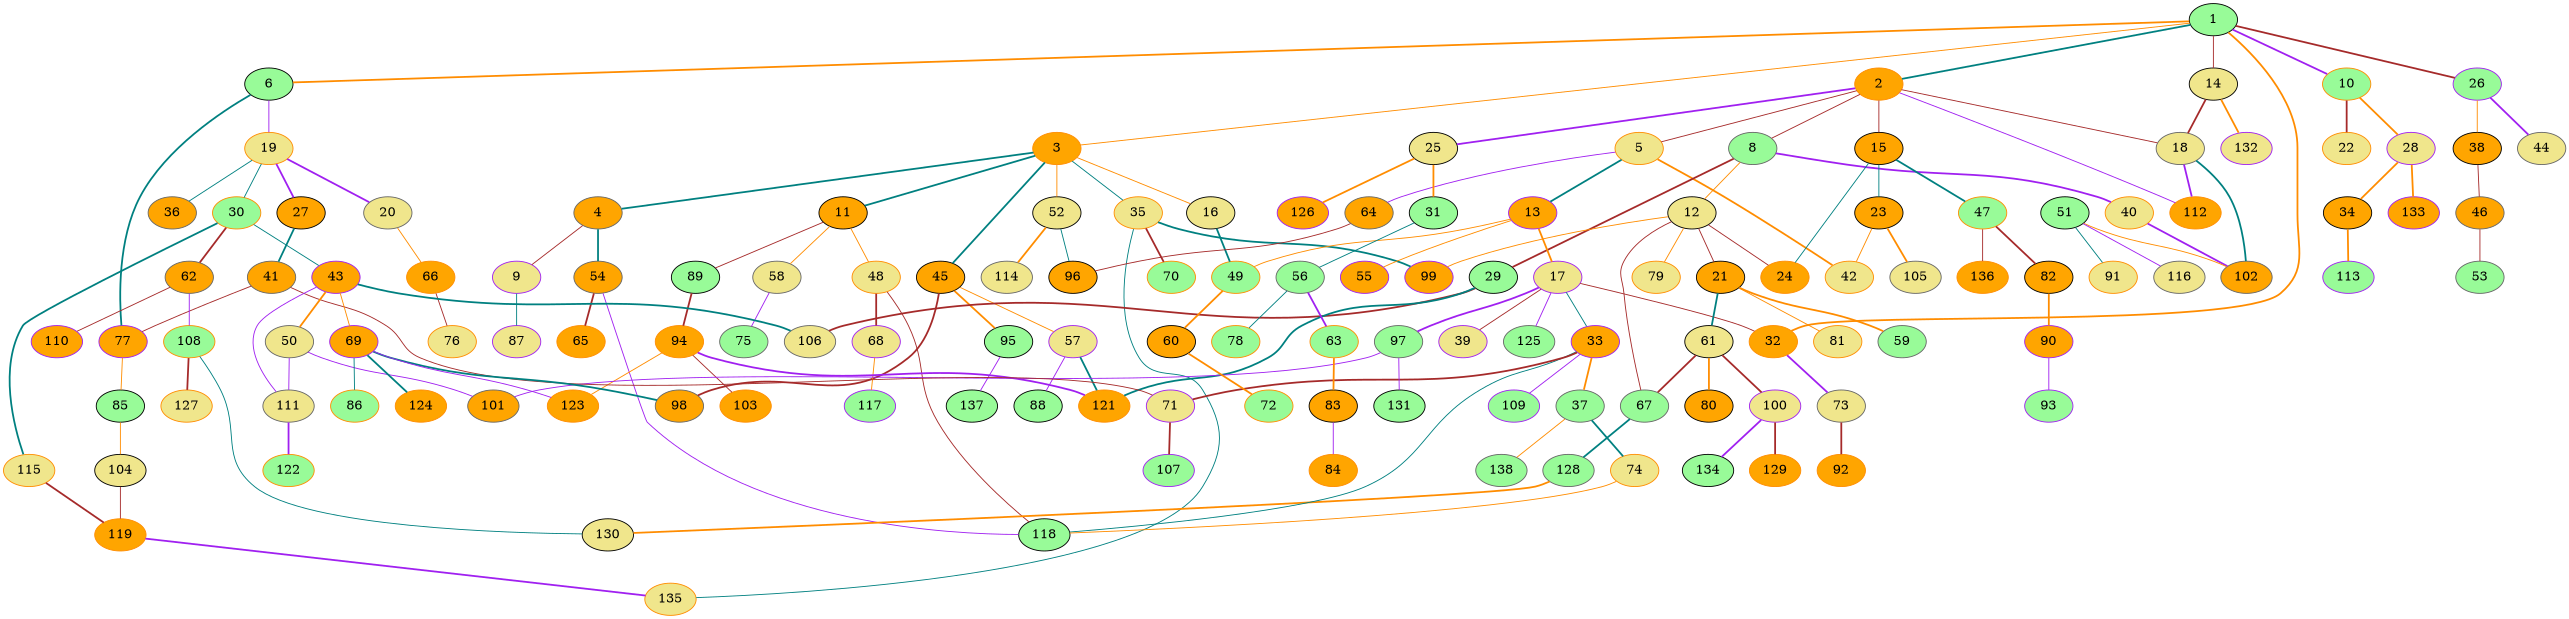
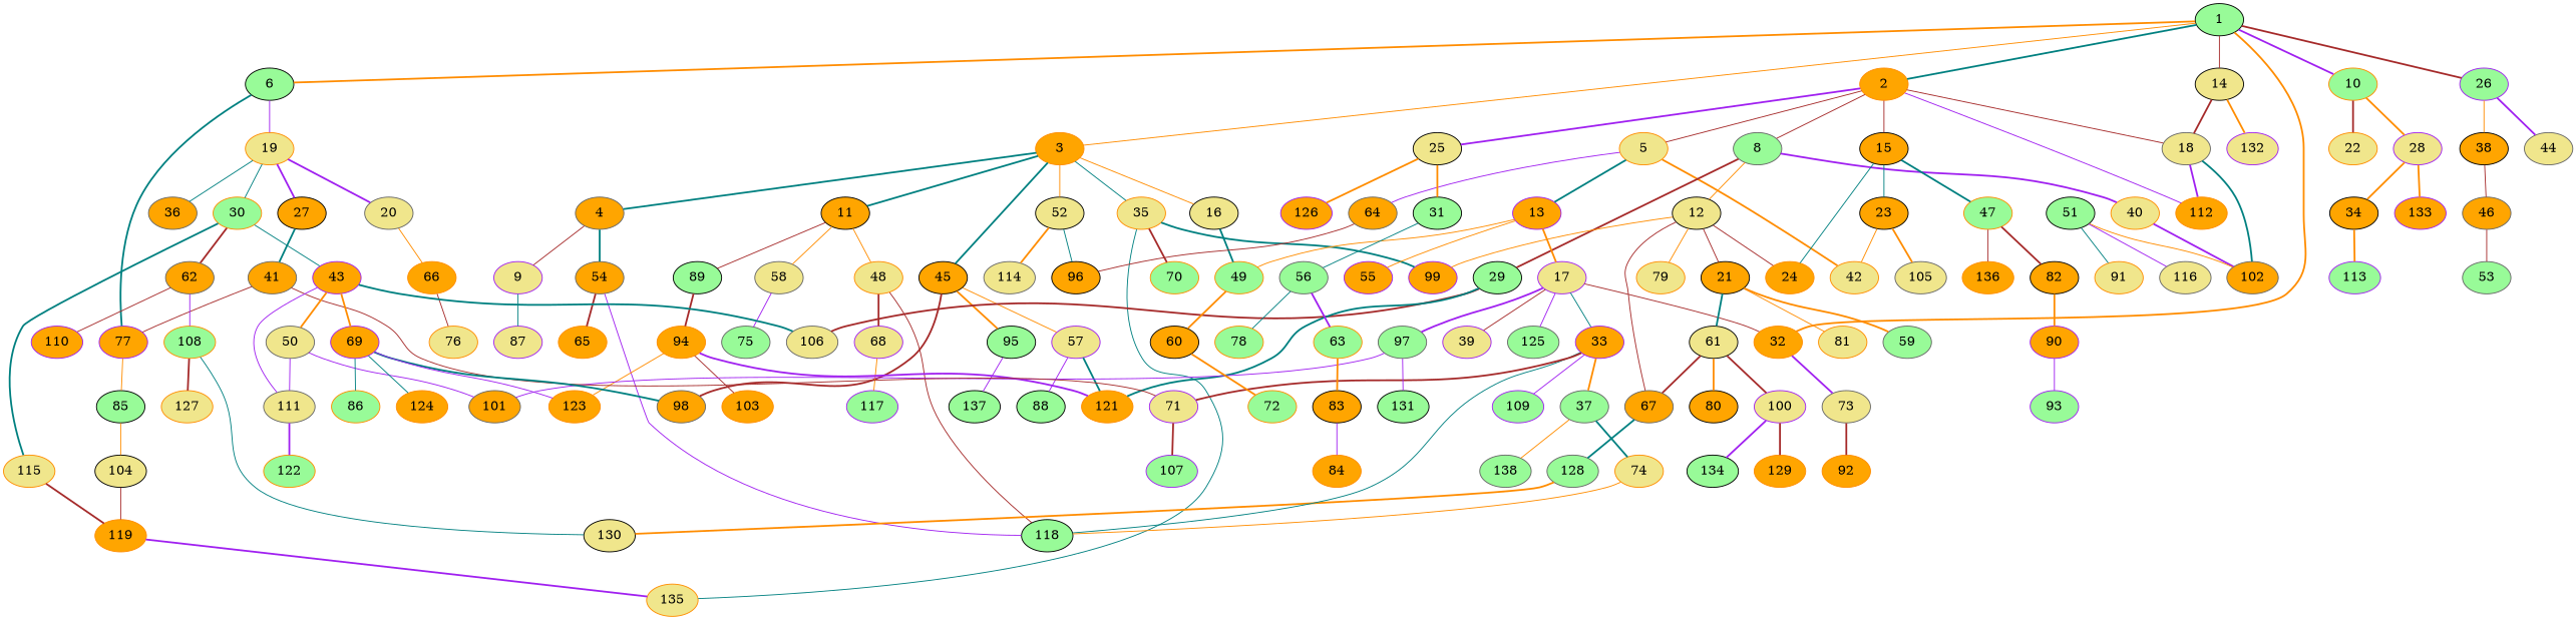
  graph {
    node [color=darkorange fillcolor=orange style=filled]
    edge [color=darkorange style=solid]
    1 [color=black fillcolor=palegreen]
    2
    3
    6 [color=black fillcolor=palegreen]
    10 [fillcolor=palegreen]
    14 [color=black fillcolor=khaki]
    26 [color=purple fillcolor=palegreen]
    32
    5 [fillcolor=khaki]
    8 [color=gray40 fillcolor=palegreen]
    15 [color=black]
    18 [color=gray40 fillcolor=khaki]
    25 [color=black fillcolor=khaki]
    112
    4 [color=gray40]
    11 [color=black]
    16 [color=black fillcolor=khaki]
    35 [fillcolor=khaki]
    45 [color=black]
    52 [color=black fillcolor=khaki]
    19 [fillcolor=khaki]
    77 [color=purple]
    22 [fillcolor=khaki]
    28 [color=purple fillcolor=khaki]
    132 [color=purple fillcolor=khaki]
    38 [color=black]
    44 [color=gray40 fillcolor=khaki]
    73 [color=gray40 fillcolor=khaki]
    13 [color=purple]
    42 [fillcolor=khaki]
    64 [color=gray40]
    12 [color=black fillcolor=khaki]
    29 [color=black fillcolor=palegreen]
    40 [fillcolor=khaki]
    24
    23 [color=black]
    47 [fillcolor=palegreen]
    102 [color=gray40]
    31 [color=black fillcolor=palegreen]
    126 [color=purple]
    9 [color=purple fillcolor=khaki]
    54 [color=gray40]
    48 [fillcolor=khaki]
    58 [color=gray40 fillcolor=khaki]
    89 [color=black fillcolor=palegreen]
    49 [fillcolor=palegreen]
    99 [color=purple]
    70 [fillcolor=palegreen]
    135 [fillcolor=khaki]
    57 [color=purple fillcolor=khaki]
    95 [color=black fillcolor=palegreen]
    98 [color=gray40]
    96 [color=black]
    114 [color=gray40 fillcolor=khaki]
    87 [color=purple fillcolor=khaki]
    118 [color=black fillcolor=palegreen]
    65
    17 [color=purple fillcolor=khaki]
    55 [color=purple]
    20 [color=gray40 fillcolor=khaki]
    27 [color=black]
    30 [fillcolor=palegreen]
    36 [color=gray40]
    85 [color=black fillcolor=palegreen]
    51 [color=black fillcolor=palegreen]
    91 [fillcolor=khaki]
    116 [color=gray40 fillcolor=khaki]
    108 [fillcolor=palegreen]
    127 [fillcolor=khaki]
    130 [color=black fillcolor=khaki]
    21 [color=black]
-   67 [color=gray40 fillcolor=palegreen]
+   67 [color=gray40]
    79 [fillcolor=khaki]
    106 [color=gray40 fillcolor=khaki]
    121
    34 [color=black]
    133 [color=purple]
    68 [color=purple fillcolor=khaki]
    75 [color=gray40 fillcolor=palegreen]
    94
    59 [color=gray40 fillcolor=palegreen]
    61 [color=black fillcolor=khaki]
    81 [fillcolor=khaki]
    128 [color=gray40 fillcolor=palegreen]
    33 [color=purple]
    39 [color=purple fillcolor=khaki]
    97 [color=gray40 fillcolor=palegreen]
    125 [color=gray40 fillcolor=palegreen]
    60 [color=black]
    105 [color=gray40 fillcolor=khaki]
    82 [color=black]
    136
    37 [color=gray40 fillcolor=palegreen]
    71 [color=purple fillcolor=khaki]
    109 [color=purple fillcolor=palegreen]
    101 [color=gray40]
    131 [color=black fillcolor=palegreen]
    66
    41 [color=gray40]
    43 [color=purple]
    62 [color=gray40]
    115 [fillcolor=khaki]
    76 [fillcolor=khaki]
    80 [color=black]
    100 [color=purple fillcolor=khaki]
    56 [color=gray40 fillcolor=palegreen]
    46 [color=gray40]
    113 [color=purple fillcolor=palegreen]
    50 [color=gray40 fillcolor=khaki]
    69 [color=purple]
    111 [color=gray40 fillcolor=khaki]
    110 [color=purple]
    119
    63 [fillcolor=palegreen]
    78 [fillcolor=palegreen]
    92
    74 [fillcolor=khaki]
    138 [color=gray40 fillcolor=palegreen]
    107 [color=purple fillcolor=palegreen]
    53 [color=gray40 fillcolor=palegreen]
    86 [fillcolor=palegreen]
    123
    124
    122 [fillcolor=palegreen]
    88 [color=black fillcolor=palegreen]
    137 [color=black fillcolor=palegreen]
    90 [color=purple]
    117 [color=purple fillcolor=palegreen]
    72 [fillcolor=palegreen]
    83 [color=black]
    129
    134 [color=black fillcolor=palegreen]
    84
    104 [color=black fillcolor=khaki]
    93 [color=purple fillcolor=palegreen]
    103
    1 -- 2 [color=teal style=bold]
    1 -- 3
    1 -- 6 [style=bold]
    1 -- 10 [color=purple style=bold]
    1 -- 14 [color=brown]
    1 -- 26 [color=brown style=bold]
    1 -- 32 [style=bold]
    2 -- 5 [color=brown]
    2 -- 8 [color=brown]
    2 -- 15 [color=brown]
    2 -- 18 [color=brown]
    2 -- 25 [color=purple style=bold]
    2 -- 112 [color=purple]
    3 -- 4 [color=teal style=bold]
    3 -- 11 [color=teal style=bold]
    3 -- 16
    3 -- 35 [color=teal]
    3 -- 45 [color=teal style=bold]
    3 -- 52
    6 -- 19 [color=purple]
    6 -- 77 [color=teal style=bold]
    10 -- 22 [color=brown style=bold]
    10 -- 28 [style=bold]
    14 -- 18 [color=brown style=bold]
    14 -- 132 [style=bold]
    26 -- 38
    26 -- 44 [color=purple style=bold]
    32 -- 73 [color=purple style=bold]
    5 -- 13 [color=teal style=bold]
    5 -- 42 [style=bold]
    5 -- 64 [color=purple]
    8 -- 12
    8 -- 29 [color=brown style=bold]
    8 -- 40 [color=purple style=bold]
    15 -- 24 [color=teal]
    15 -- 23 [color=teal]
    15 -- 47 [color=teal style=bold]
    18 -- 112 [color=purple style=bold]
    18 -- 102 [color=teal style=bold]
    25 -- 31 [style=bold]
    25 -- 126 [style=bold]
    4 -- 9 [color=brown]
    4 -- 54 [color=teal style=bold]
    11 -- 48
    11 -- 58
    11 -- 89 [color=brown]
    16 -- 49 [color=teal style=bold]
    35 -- 99 [color=teal style=bold]
    35 -- 70 [color=brown style=bold]
    35 -- 135 [color=teal]
    45 -- 57
    45 -- 95 [style=bold]
    45 -- 98 [color=brown style=bold]
    52 -- 96 [color=teal]
    52 -- 114 [style=bold]
    19 -- 20 [color=purple style=bold]
    19 -- 27 [color=purple style=bold]
    19 -- 30 [color=teal]
    19 -- 36 [color=teal]
    77 -- 85
    28 -- 34 [style=bold]
    28 -- 133 [style=bold]
    38 -- 46 [color=brown]
    73 -- 92 [color=brown style=bold]
    13 -- 49
    13 -- 17 [style=bold]
    13 -- 55
    64 -- 96 [color=brown]
    12 -- 24 [color=brown]
    12 -- 99
    12 -- 21 [color=brown]
    12 -- 67 [color=brown]
    12 -- 79
    29 -- 106 [color=brown style=bold]
    29 -- 121 [color=teal style=bold]
    40 -- 102 [color=purple style=bold]
    23 -- 42
    23 -- 105 [style=bold]
    47 -- 82 [color=brown style=bold]
    47 -- 136 [color=brown]
    31 -- 56 [color=teal]
    9 -- 87 [color=teal]
    54 -- 118 [color=purple]
    54 -- 65 [color=brown style=bold]
    48 -- 118 [color=brown]
    48 -- 68 [color=brown style=bold]
    58 -- 75 [color=purple]
    89 -- 94 [color=brown style=bold]
    49 -- 60 [style=bold]
    57 -- 121 [color=teal style=bold]
    57 -- 88 [color=purple]
    95 -- 137 [color=purple]
    17 -- 32 [color=brown]
    17 -- 33 [color=teal]
    17 -- 39 [color=brown]
    17 -- 97 [color=purple style=bold]
    17 -- 125 [color=purple]
    20 -- 66
    27 -- 41 [color=teal style=bold]
    30 -- 43 [color=teal]
    30 -- 62 [color=brown style=bold]
    30 -- 115 [color=teal style=bold]
    85 -- 104
    51 -- 102
    51 -- 91 [color=teal]
    51 -- 116 [color=purple]
    108 -- 127 [color=brown style=bold]
    108 -- 130 [color=teal]
    21 -- 59 [style=bold]
    21 -- 61 [color=teal style=bold]
    21 -- 81
    67 -- 128 [color=teal style=bold]
    34 -- 113 [style=bold]
    68 -- 117
    94 -- 121 [color=purple style=bold]
    94 -- 123
    94 -- 103 [color=brown]
    61 -- 67 [color=brown style=bold]
    61 -- 80 [style=bold]
    61 -- 100 [color=brown style=bold]
    128 -- 130 [style=bold]
    33 -- 118 [color=teal]
    33 -- 37 [style=bold]
    33 -- 71 [color=brown style=bold]
    33 -- 109 [color=purple]
    97 -- 101 [color=purple]
    97 -- 131 [color=purple]
    60 -- 72 [style=bold]
    82 -- 90 [style=bold]
    37 -- 74 [color=teal style=bold]
    37 -- 138
    71 -- 107 [color=brown style=bold]
    66 -- 76 [color=brown]
    41 -- 77 [color=brown]
    41 -- 71 [color=brown]
    43 -- 106 [color=teal style=bold]
    43 -- 50 [style=bold]
-   43 -- 69
+   43 -- 69 [style=bold]
    43 -- 111 [color=purple]
    62 -- 108 [color=purple]
    62 -- 110 [color=brown]
    115 -- 119 [color=brown style=bold]
    100 -- 129 [color=brown style=bold]
    100 -- 134 [color=purple style=bold]
    56 -- 63 [color=purple style=bold]
    56 -- 78 [color=teal]
    46 -- 53 [color=brown]
    50 -- 101 [color=purple]
    50 -- 111 [color=purple]
    69 -- 98 [color=teal style=bold]
    69 -- 86 [color=teal]
    69 -- 123 [color=purple]
-   69 -- 124 [color=teal style=bold]
+   69 -- 124 [color=teal]
    111 -- 122 [color=purple style=bold]
    119 -- 135 [color=purple style=bold]
    63 -- 83 [style=bold]
    74 -- 118
    90 -- 93 [color=purple]
    83 -- 84 [color=purple]
    104 -- 119 [color=brown]
  }
